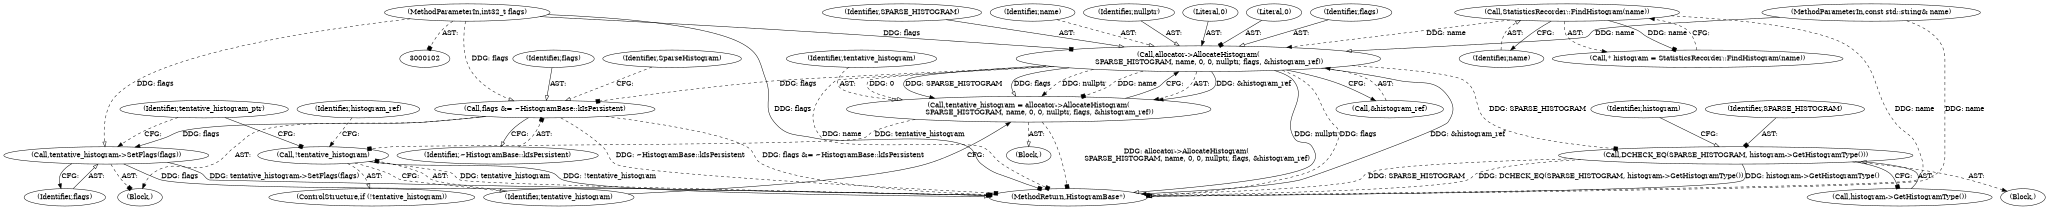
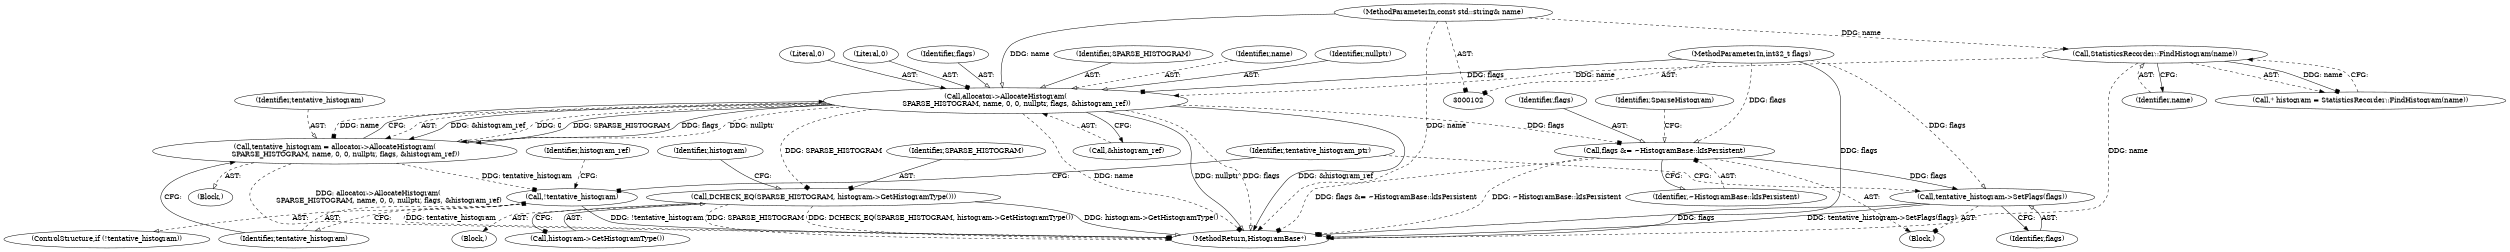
  digraph {
    edge [arrowhead=onormal style=dashed]
    n1 [label="(Call,allocator->AllocateHistogram(\n          SPARSE_HISTOGRAM, name, 0, 0, nullptr, flags, &histogram_ref))"]
    n2 [label="(Call,tentative_histogram = allocator->AllocateHistogram(\n          SPARSE_HISTOGRAM, name, 0, 0, nullptr, flags, &histogram_ref))"]
    n3 [label="(Call,flags &= ~HistogramBase::kIsPersistent)"]
    n4 [label="(Call,DCHECK_EQ(SPARSE_HISTOGRAM, histogram->GetHistogramType()))"]
    n5 [label="(Call,&histogram_ref)"]
    n6 [label="(MethodReturn,HistogramBase*)"]
    n7 [label="(Call,!tentative_histogram)"]
    n8 [label="(Block,)"]
    n9 [label="(Call,tentative_histogram->SetFlags(flags))"]
    n10 [label="(Block,)"]
    n11 [label="(Identifier,~HistogramBase::kIsPersistent)"]
    n12 [label="(Block,)"]
    n13 [label="(Call,histogram->GetHistogramType())"]
    n14 [label="(Call,StatisticsRecorder::FindHistogram(name))"]
    n15 [label="(Identifier,name)"]
    n16 [label="(Call,* histogram = StatisticsRecorder::FindHistogram(name))"]
    n17 [label="(MethodParameterIn,const std::string& name)"]
    n18 [label=3000102]
    n19 [label="(MethodParameterIn,int32_t flags)"]
    n20 [label="(Identifier,flags)"]
    n21 [label="(ControlStructure,if (!tentative_histogram))"]
    n22 [label="(Identifier,tentative_histogram)"]
    n23 [label="(Identifier,flags)"]
    n24 [label="(Identifier,SparseHistogram)"]
    n25 [label="(Identifier,SPARSE_HISTOGRAM)"]
    n26 [label="(Identifier,histogram_ref)"]
    n27 [label="(Identifier,tentative_histogram_ptr)"]
    n28 [label="(Identifier,SPARSE_HISTOGRAM)"]
    n29 [label="(Identifier,name)"]
    n30 [label="(Identifier,nullptr)"]
    n31 [label="(Literal,0)"]
    n32 [label="(Literal,0)"]
    n33 [label="(Identifier,tentative_histogram)"]
    n34 [label="(Identifier,histogram)"]
    n35 [label="(Identifier,flags)"]
    n1 -> n2 [arrowhead=normal label="AST: "]
    n1 -> n2 [arrowhead=normal label="DDG: &histogram_ref" style=solid]
    n1 -> n2 [label="DDG: 0"]
    n1 -> n2 [arrowhead=normal label="DDG: SPARSE_HISTOGRAM" style=solid]
    n1 -> n2 [label="DDG: flags" style=solid]
    n1 -> n2 [arrowhead=normal label="DDG: nullptr"]
    n1 -> n2 [arrowhead=box label="DDG: name"]
    n1 -> n3 [arrowhead=box label="DDG: flags"]
    n1 -> n4 [arrowhead=box label="DDG: SPARSE_HISTOGRAM"]
    n1 -> n5 [arrowhead=normal label="CFG: " style=solid]
    n1 -> n6 [arrowhead=box label="DDG: name"]
    n1 -> n6 [label="DDG: nullptr" style=solid]
    n1 -> n6 [label="DDG: flags"]
    n1 -> n6 [arrowhead=normal label="DDG: &histogram_ref" style=solid]
    n2 -> n1 [arrowhead=normal label="CFG: " style=solid]
    n2 -> n6 [arrowhead=box label="DDG: allocator->AllocateHistogram(\n          SPARSE_HISTOGRAM, name, 0, 0, nullptr, flags, &histogram_ref)"]
    n2 -> n7 [arrowhead=box label="DDG: tentative_histogram"]
    n2 -> n8 [label="AST: "]
    n3 -> n6 [arrowhead=box label="DDG: flags &= ~HistogramBase::kIsPersistent"]
    n3 -> n6 [arrowhead=box label="DDG: ~HistogramBase::kIsPersistent"]
    n3 -> n9 [arrowhead=normal label="DDG: flags" style=solid]
    n3 -> n10 [arrowhead=normal label="AST: "]
    n3 -> n11 [label="CFG: " style=solid]
    n4 -> n6 [arrowhead=box label="DDG: DCHECK_EQ(SPARSE_HISTOGRAM, histogram->GetHistogramType())"]
    n4 -> n6 [label="DDG: histogram->GetHistogramType()" style=solid]
    n4 -> n6 [label="DDG: SPARSE_HISTOGRAM"]
    n4 -> n12 [arrowhead=normal label="AST: "]
    n4 -> n13 [arrowhead=box label="CFG: " style=solid]
    n5 -> n1 [arrowhead=normal label="AST: "]
    n7 -> n6 [label="DDG: !tentative_histogram" style=solid]
    n7 -> n6 [arrowhead=normal label="DDG: tentative_histogram"]
    n7 -> n21 [label="AST: "]
    n7 -> n22 [label="CFG: "]
    n9 -> n6 [arrowhead=box label="DDG: tentative_histogram->SetFlags(flags)" style=solid]
    n9 -> n6 [arrowhead=normal label="DDG: flags" style=solid]
    n9 -> n10 [arrowhead=box label="AST: "]
    n9 -> n20 [arrowhead=normal label="CFG: " style=solid]
    n11 -> n3 [arrowhead=box label="AST: "]
    n13 -> n4 [label="AST: " style=solid]
    n14 -> n1 [arrowhead=normal label="DDG: name"]
    n14 -> n6 [label="DDG: name"]
    n14 -> n15 [arrowhead=normal label="CFG: " style=solid]
    n14 -> n16 [arrowhead=normal label="AST: "]
    n14 -> n16 [arrowhead=box label="DDG: name" style=solid]
    n15 -> n14 [label="AST: "]
    n16 -> n14 [arrowhead=normal label="CFG: "]
    n17 -> n1 [label="DDG: name" style=solid]
-   n17 -> n6 [label="DDG: name"]
+   n17 -> n6 [arrowhead=normal label="DDG: name"]
+   n17 -> n14 [arrowhead=normal label="DDG: name"]
+   n17 -> n18 [arrowhead=box label="AST: "]
    n19 -> n1 [arrowhead=box label="DDG: flags" style=solid]
    n19 -> n3 [label="DDG: flags"]
    n19 -> n6 [arrowhead=box label="DDG: flags" style=solid]
    n19 -> n9 [label="DDG: flags"]
    n19 -> n18 [arrowhead=box label="AST: "]
    n20 -> n9 [label="AST: " style=solid]
    n22 -> n2 [arrowhead=normal label="CFG: " style=solid]
    n22 -> n7 [arrowhead=box label="AST: "]
    n23 -> n3 [label="AST: " style=solid]
    n24 -> n3 [label="CFG: "]
    n25 -> n4 [arrowhead=box label="AST: " style=solid]
    n26 -> n7 [arrowhead=normal label="CFG: "]
    n27 -> n7 [arrowhead=box label="CFG: " style=solid]
    n27 -> n9 [arrowhead=normal label="CFG: "]
    n28 -> n1 [label="AST: " style=solid]
    n29 -> n1 [label="AST: "]
    n30 -> n1 [label="AST: " style=solid]
    n31 -> n1 [arrowhead=normal label="AST: " style=solid]
    n32 -> n1 [arrowhead=box label="AST: " style=solid]
    n33 -> n2 [label="AST: "]
    n34 -> n4 [label="CFG: " style=solid]
    n35 -> n1 [label="AST: " style=solid]
  }
